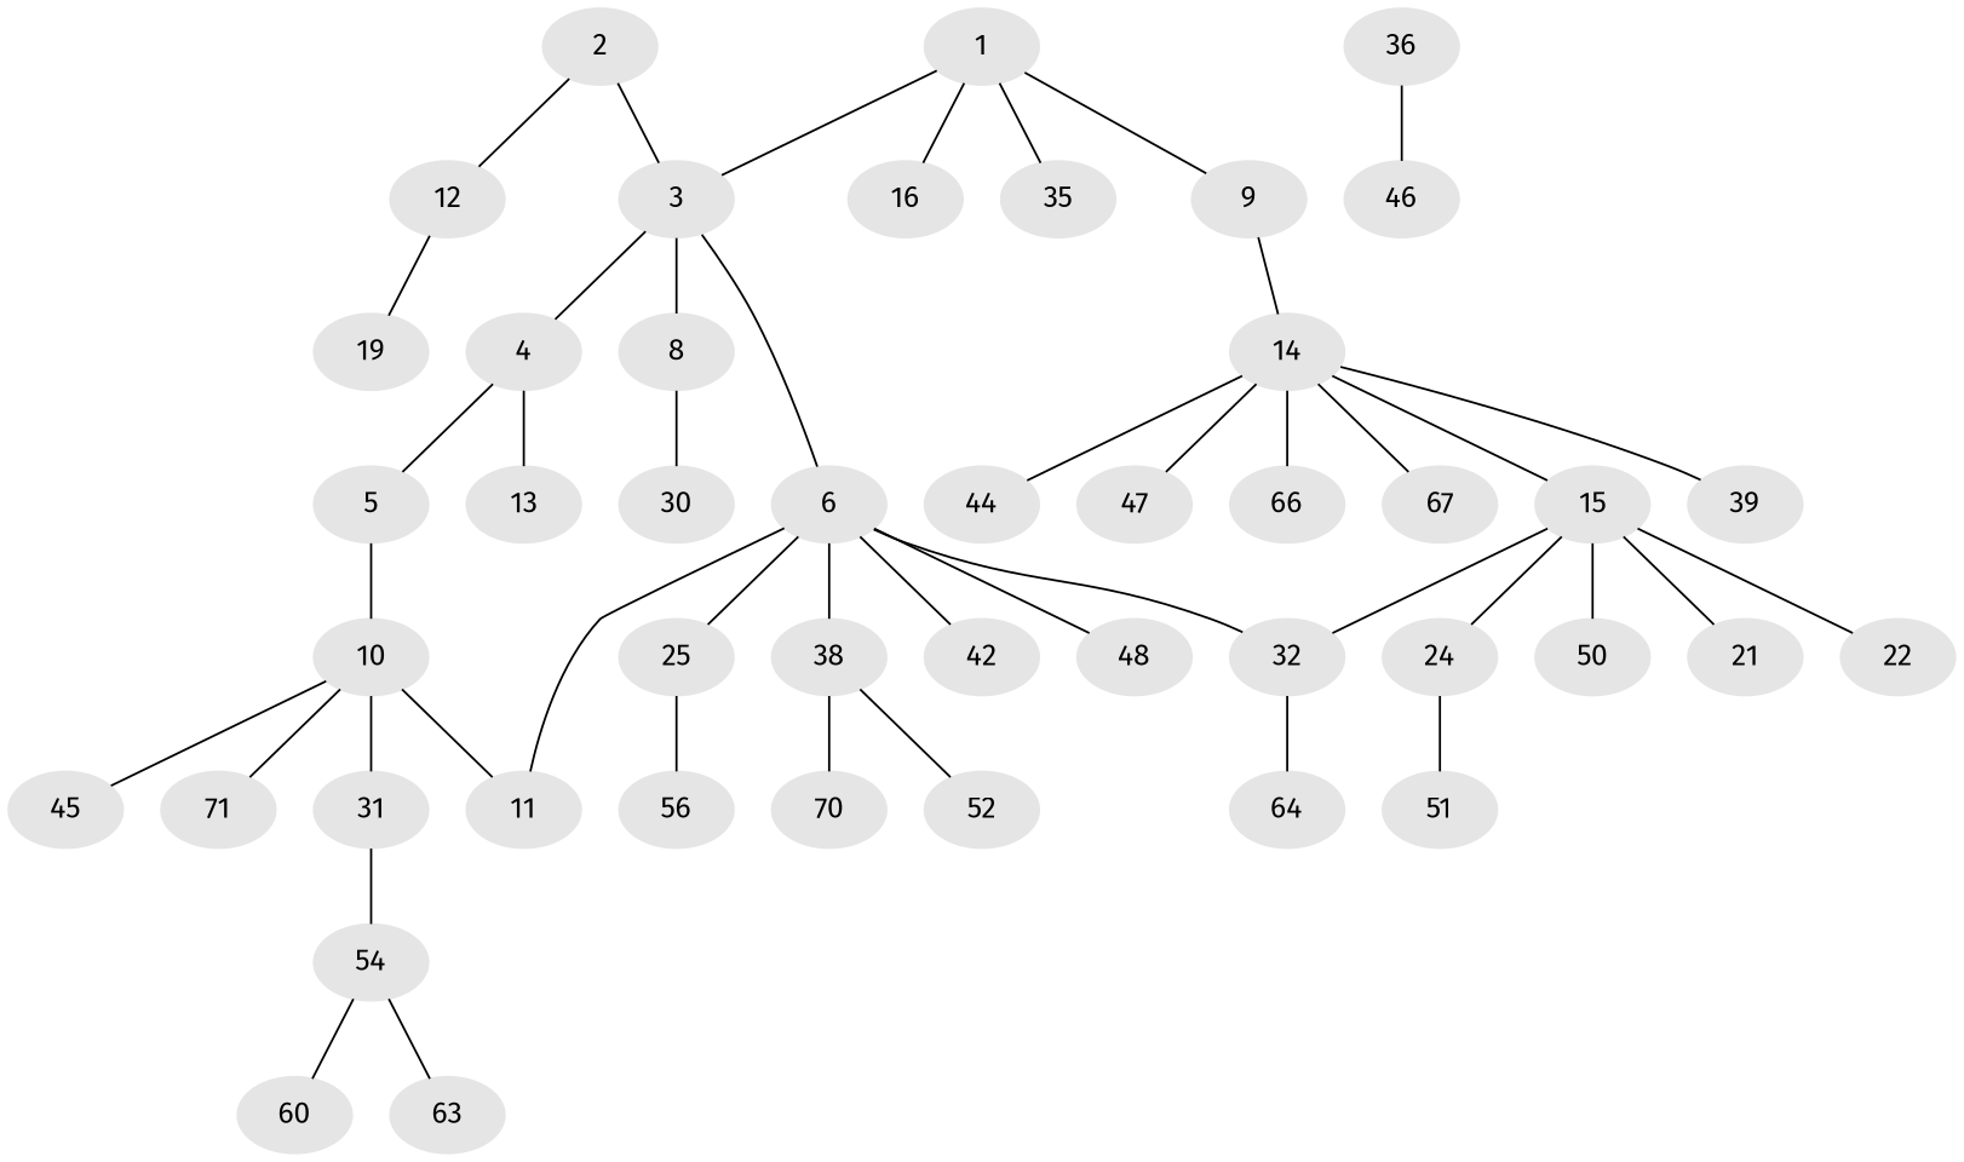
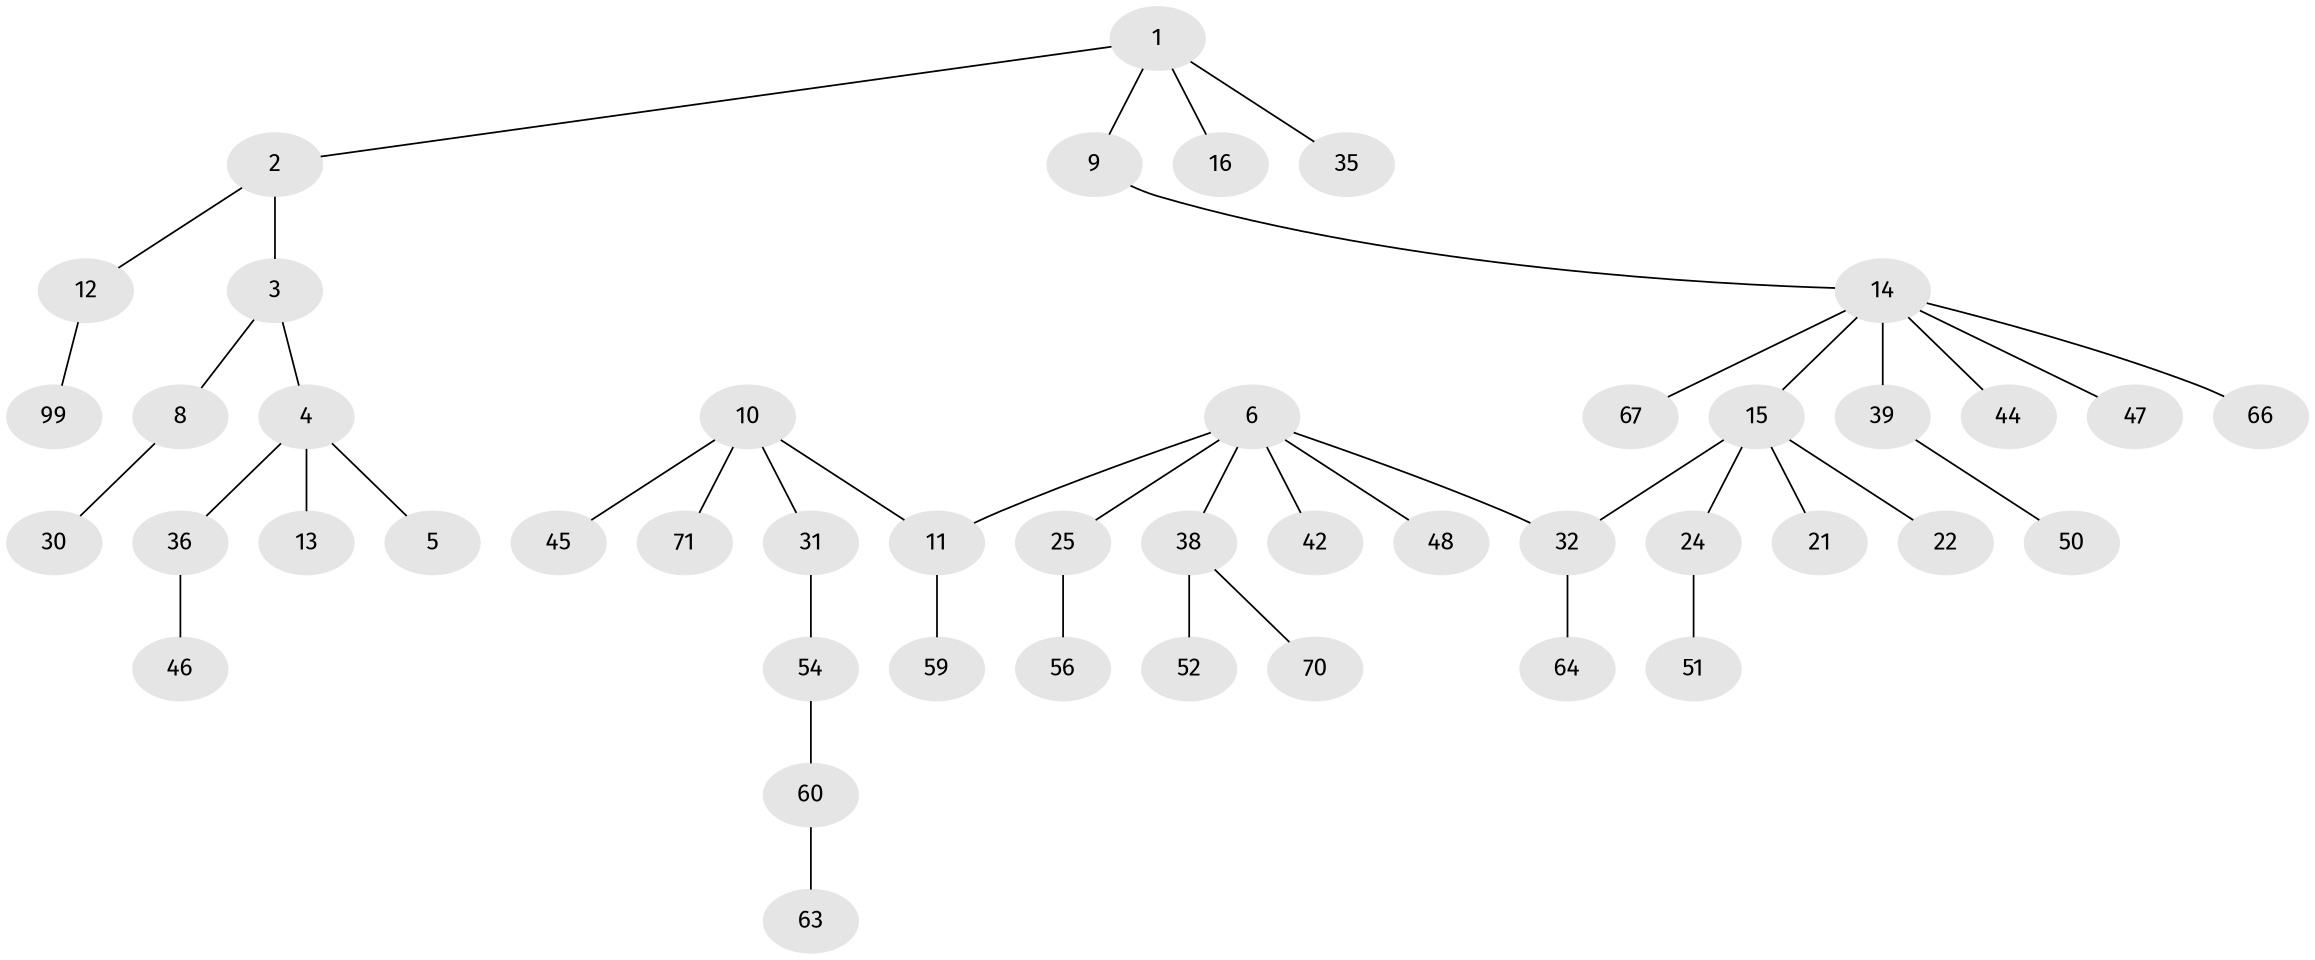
  graph {
    fontname="Fira Sans"
    node [color=gray90 fontname="Fira Sans" style=filled]
    edge [fontname="Fira Sans"]
    1 [super="+7"]
    2
    9 [super="+68"]
    16
    35 [super="+62"]
    3 [super="+37"]
    12 [super="+17"]
    14 [super="+26"]
    4 [super="+28"]
    6 [super="+18"]
    8 [super="+29"]
-   19 [super="+40"]
+   19 [super="+40" label=99]
    13
    5
    36
    11 [super="+20"]
    25 [super="+34"]
    32 [super="+43"]
    38 [super="+65"]
    42
    48
    30 [super="+61"]
    10 [super="+33"]
    46 [super="+49"]
    31 [super="+69"]
    45
    71
+   59
    56
    64
    70
    52
    15 [super="+23"]
    39
    44
    47 [super="+53"]
    66 [super="+72"]
    67
    54 [super="+55"]
    21
    22 [super="+41"]
    24
    50 [super="+58"]
    51 [super="+57"]
    60
    63
-   1 -- 3
+   1 -- 2
    1 -- 9
    1 -- 16
    1 -- 35
    2 -- 3
    2 -- 12
    9 -- 14
    3 -- 4
-   3 -- 6
    3 -- 8
    12 -- 19
    14 -- 15
    14 -- 39
    14 -- 44
    14 -- 47
    14 -- 66
    14 -- 67
    4 -- 13
    4 -- 5
+   4 -- 36
    6 -- 11
    6 -- 25
    6 -- 32
    6 -- 38
    6 -- 42
    6 -- 48
    8 -- 30
-   5 -- 10
    36 -- 46
+   11 -- 59
    25 -- 56
    32 -- 64
    38 -- 70
    38 -- 52
    10 -- 11
    10 -- 31
    10 -- 45
    10 -- 71
    31 -- 54
    15 -- 32
    15 -- 21
    15 -- 22
    15 -- 24
-   15 -- 50
+   39 -- 50
    54 -- 60
-   54 -- 63
+   60 -- 63
    24 -- 51
  }
